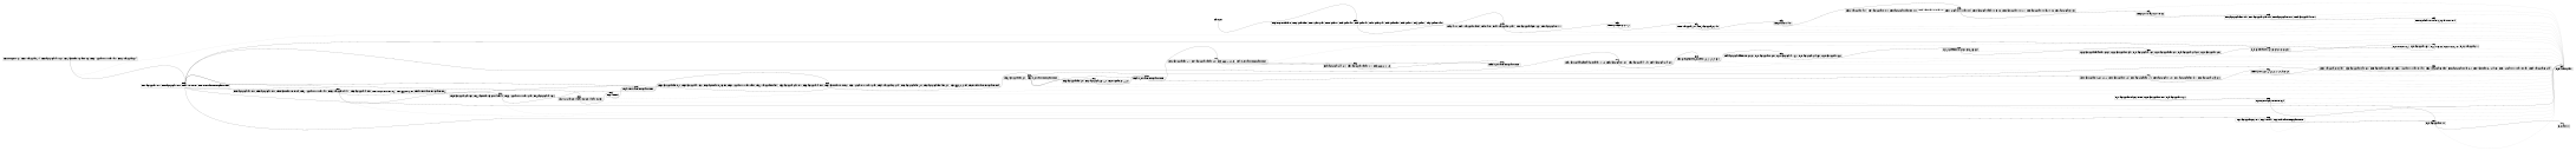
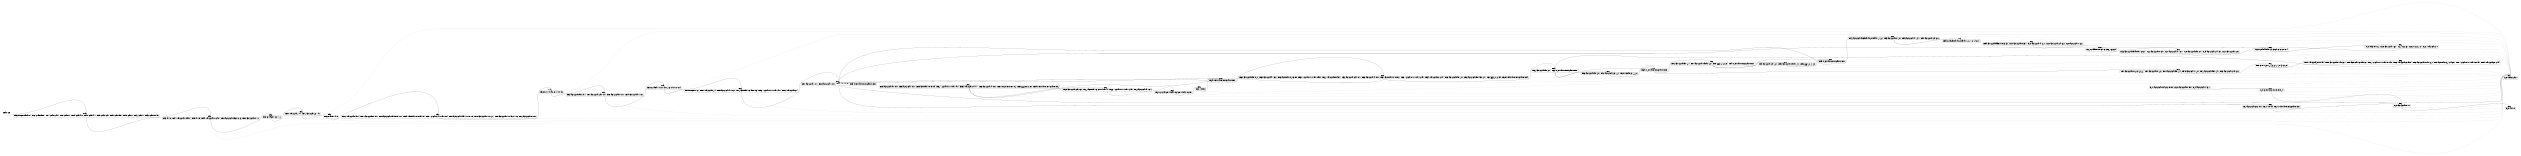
  digraph {
    fontname="DejaVu Sans"
    rankdir=LR
    node [fontname="DejaVu Sans" shape=record]
    edge [fontname="DejaVu Sans" headport=n tailport=s]
    n1 [label=BB_entry688 shape=none]
    n2 [label="{28285: constant[undefined,v1]|28286: vardecl['descs']|28287: vardecl['values']|28288: vardecl['m']|28289: vardecl['keys']|28290: vardecl['key']|28291: vardecl['value']|28292: vardecl['desc']|28293: vardecl['i']|28294: vardecl['l']|28295: vardecl['followed']}"]
    n3 [label="{28296: new[v2]|28297: write-variable[v2,'descs']*|28298: new[v3]|28299: write-variable[v3,'values']*|28300: read-variable['metaFor',v6,v5]|28301: read-variable['obj',v7,-]}"]
    n4 [label="{28302: call-metaFor [v5,v6,v7,v4]}"]
    n5 [label="{28423: exceptional-return}"]
    n6 [label="{28303: write-variable[v4,'m']*|28304: read-variable['Array',v9,-]}"]
    n7 [label="{28305: construct [-,v9,v8]}"]
    n8 [label="{28306: write-variable[v8,'keys']*|28307: read-variable['obj',v11,-]|28308: read-variable['superFunction',v10,-]|28309: write-property[v11,'_super',v10]|28310: \<variable-non-null-undef\>['obj']*|28311: read-variable['mergeMixins',v13,v12]|28312: read-variable['mixins',v14,-]|28313: read-variable['mixinsMeta',v17,v16]|28314: read-variable['obj',v18,-]}"]
    n9 [label="{28315: call-mixinsMeta [v16,v17,v18,v15]}"]
    n10 [label="{28316: read-variable['descs',v19,-]|28317: read-variable['values',v20,-]|28318: read-variable['obj',v21,-]|28319: read-variable['keys',v22,-]}"]
    n11 [label="{28320: call-mergeMixins [v12,v13,v14,v15,v19,v20,v21,v22,-]*}"]
    n12 [label="{28321: constant[0.0,v24]|28322: write-variable[v24,'i']*|28323: read-variable['keys',v26,-]|28324: read-property[v26,'length',v25]|28325: \<variable-non-null-undef\>['keys']|28326: write-variable[v25,'l']*}"]
    n13 [label="{28327: read-variable['i',v27,-]|28328: read-variable['l',v28,-]|28329: \<[v27,v28,v23]|28330: if[v23](true-block:8202,false-block:8203)}"]
    n14 [label="{28331: read-variable['keys',v30,-]|28332: read-variable['i',v31,-]|28333: read-property[v30,v31,v29]|28334: \<variable-non-null-undef\>['keys']|28335: write-variable[v29,'key']*|28336: read-variable['key',v33,-]|28337: constant[\"constructor\",v34]|28338: ===[v33,v34,v32]|28339: if[v32](true-block:8207,false-block:8204)}"]
    n15 [label="{28340: read-variable['partial',v30,-]|28341: ![v30,v29]|28342: if[v29](true-block:8225,false-block:8227)}"]
    n16 [label="{28349: if[v32](true-block:8201,false-block:8208)}"]
    n17 [label="{28343: read-variable['values',v35,-]|28344: read-property[v35,'hasOwnProperty',-]|28345: \<variable-non-null-undef\>['values']|28346: read-variable['key',v36,-]}"]
    n18 [label="{28421: read-variable['obj',v1,-]}"]
    n19 [label="{28350: read-variable['descs',v34,-]|28351: read-variable['key',v35,-]|28352: read-property[v34,v35,v33]|28353: \<variable-non-null-undef\>['descs']|28354: write-variable[v33,'desc']*|28355: read-variable['values',v37,-]|28356: read-variable['key',v38,-]|28357: read-property[v37,v38,v36]|28358: \<variable-non-null-undef\>['values']|28359: write-variable[v36,'value']*|28360: read-variable['desc',v40,-]|28361: read-variable['REQUIRED',v41,-]|28362: ===[v40,v41,v39]|28363: if[v39](true-block:8201,false-block:8209)}"]
    n20 [label="{28347: call-values.hasOwnProperty [v35,'hasOwnProperty',v36,v33]}"]
    n21 [label="{28417: read-variable['finishPartial',v32,v31]|28418: read-variable['obj',v33,-]|28419: read-variable['m',v34,-]}"]
    n22 [label="{28420: call-finishPartial [v31,v32,v33,v34,-]*}"]
    n23 [label="{28422: return[v1]}"]
    n24 [label="{28364: read-variable['desc',v42,-]|28365: if[v42](true-block:8210,false-block:8211)}"]
    n25 [label="{28348: ![v33,v32]}"]
    n26 [label="{28369: if[v42](true-block:8212,false-block:8213)}"]
    n27 [label="{28366: read-variable['desc',v43,-]|28367: read-variable['Alias',v44,-]|28368: instanceof[v43,v44,v42]}"]
    n28 [label="{28370: read-variable['followAlias',v45,v44]|28371: read-variable['obj',v46,-]|28372: read-variable['desc',v47,-]|28373: read-variable['m',v48,-]|28374: read-variable['descs',v49,-]|28375: read-variable['values',v50,-]}"]
    n29 [label="{28376: read-variable['desc',v44,-]|28377: read-variable['undefined',v45,-]|28378: ===[v44,v45,v43]|28379: if[v43](true-block:8216,false-block:8217)}"]
    n30 [label="{28380: call-followAlias [v44,v45,v46,v47,v48,v49,v50,v43]}"]
    n31 [label="{28393: if[v43](true-block:8201,false-block:8218)}"]
    n32 [label="{28390: read-variable['value',v46,-]|28391: read-variable['undefined',v47,-]|28392: ===[v46,v47,v43]}"]
    n33 [label="{28381: write-variable[v43,'followed']*|28382: read-variable['followed',v52,-]|28383: read-property[v52,'desc',v51]|28384: \<variable-non-null-undef\>['followed']|28385: write-variable[v51,'desc']*|28386: read-variable['followed',v54,-]|28387: read-property[v54,'value',v53]|28388: \<variable-non-null-undef\>['followed']|28389: write-variable[v53,'value']*}"]
    n34 [label="{28394: read-variable['replaceObserversAndListeners',v47,v46]|28395: read-variable['obj',v48,-]|28396: read-variable['key',v49,-]|28397: read-variable['value',v50,-]}"]
    n35 [label="{28398: call-replaceObserversAndListeners [v46,v47,v48,v49,v50,-]*}"]
    n36 [label="{28399: read-variable['detectBinding',v52,v51]|28400: read-variable['obj',v53,-]|28401: read-variable['key',v54,-]|28402: read-variable['value',v55,-]|28403: read-variable['m',v56,-]}"]
    n37 [label="{28404: call-detectBinding [v51,v52,v53,v54,v55,v56,-]*}"]
    n38 [label="{28405: read-variable['defineProperty',v58,v57]|28406: read-variable['obj',v59,-]|28407: read-variable['key',v60,-]|28408: read-variable['desc',v61,-]|28409: read-variable['value',v62,-]|28410: read-variable['m',v63,-]}"]
    n39 [label="{28411: call-defineProperty [v57,v58,v59,v60,v61,v62,v63,-]*}"]
    n40 [label="{28412: constant[1.0,v64]|28413: read-variable['i',v65,-]|28414: +[v65,v66]|28415: +[v66,v64,v67]|28416: write-variable[v67,'i']}"]
    n1 -> n2 [headlabel="    8191"]
    n2 -> n3 [headlabel="      8192"]
    n3 -> n4 [headlabel="      8193"]
    n3 -> n5 [color=gray headlabel="      8229"]
    n4 -> n6 [headlabel="      8194"]
    n6 -> n5 [color=gray]
    n6 -> n7 [headlabel="      8195"]
    n7 -> n5 [color=gray]
    n7 -> n8 [headlabel="      8196"]
    n8 -> n5 [color=gray]
    n8 -> n9 [headlabel="      8197"]
    n9 -> n5 [color=gray]
    n9 -> n10 [headlabel="      8198"]
    n10 -> n5 [color=gray]
    n10 -> n11 [headlabel="      8199"]
    n11 -> n5 [color=gray]
+   n11 -> n12 [headlabel="      8200"]
    n12 -> n5 [color=gray]
    n12 -> n13 [headlabel="      8201"]
    n13 -> n5 [color=black]
    n13 -> n14 [headlabel="      8202"]
    n13 -> n15 [headlabel="      8203"]
    n14 -> n5 [color=gray]
    n14 -> n16 [headlabel="      8207"]
    n14 -> n17 [headlabel="      8204"]
    n15 -> n5 [color=gray]
    n15 -> n18 [headlabel="      8227"]
    n16 -> n13
    n16 -> n19 [headlabel="      8208"]
    n17 -> n5 [color=gray]
    n17 -> n20 [headlabel="      8205"]
    n18 -> n5 [color=gray]
    n18 -> n23 [headlabel="      8228"]
    n19 -> n5 [color=gray]
    n19 -> n13
    n19 -> n24 [headlabel="      8209"]
    n20 -> n5 [color=gray]
    n20 -> n25 [headlabel="      8206"]
    n21 -> n5 [color=gray]
    n21 -> n22 [headlabel="      8226"]
    n22 -> n5 [color=gray]
    n22 -> n18
    n24 -> n5 [color=gray]
    n24 -> n26 [headlabel="      8211"]
    n24 -> n27 [headlabel="      8210"]
    n25 -> n5 [color=gray]
    n25 -> n16
    n26 -> n28 [headlabel="      8212"]
    n26 -> n29 [headlabel="      8213"]
    n27 -> n5 [color=gray]
    n27 -> n26
    n28 -> n5 [color=gray]
    n28 -> n30 [headlabel="      8214"]
    n29 -> n5 [color=gray]
    n29 -> n31 [headlabel="      8217"]
    n29 -> n32 [headlabel="      8216"]
    n30 -> n5 [color=gray]
    n30 -> n33 [headlabel="      8215"]
    n31 -> n13
    n31 -> n34 [headlabel="      8218"]
    n32 -> n5 [color=gray]
    n32 -> n31
    n33 -> n5 [color=gray]
    n33 -> n24
    n34 -> n5 [color=gray]
    n34 -> n35 [headlabel="      8219"]
    n35 -> n5 [color=gray]
    n35 -> n36 [headlabel="      8220"]
    n36 -> n5 [color=gray]
    n36 -> n37 [headlabel="      8221"]
    n37 -> n5 [color=gray]
    n37 -> n38 [headlabel="      8222"]
    n38 -> n5 [color=gray]
    n38 -> n39 [headlabel="      8223"]
    n39 -> n5 [color=gray]
    n39 -> n40 [headlabel="      8224"]
    n40 -> n5 [color=gray]
    n40 -> n13
  }
